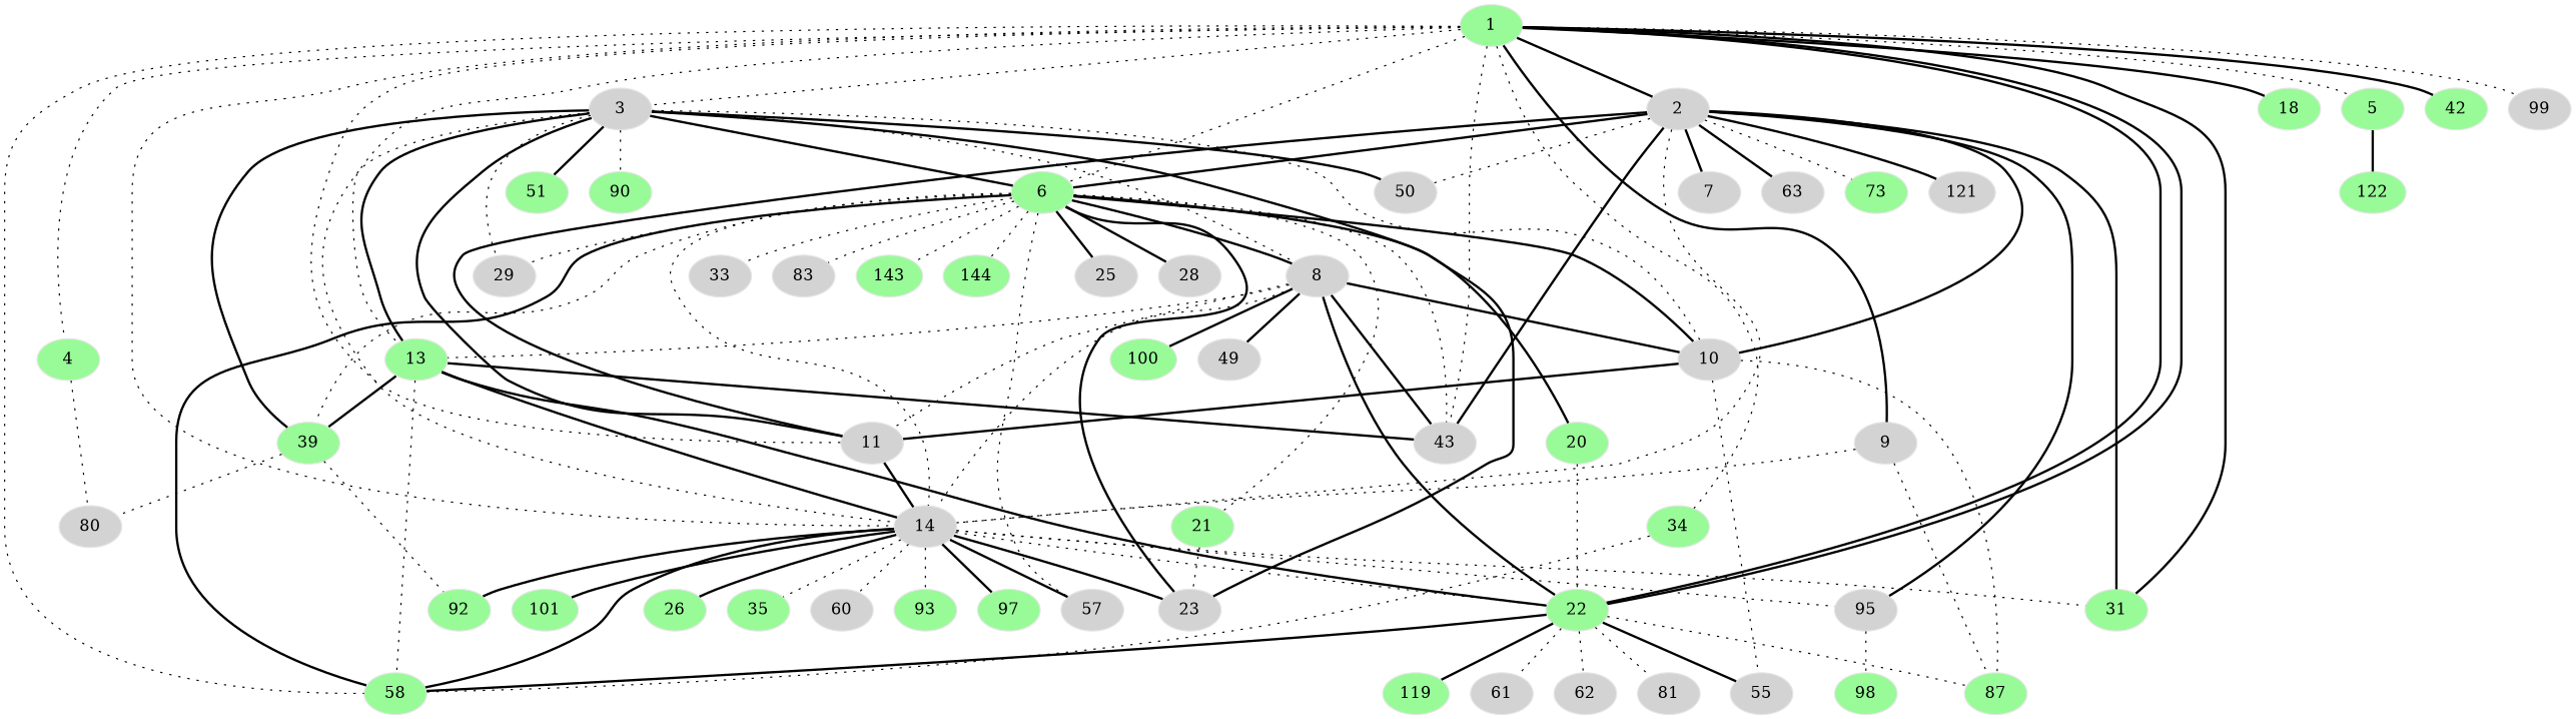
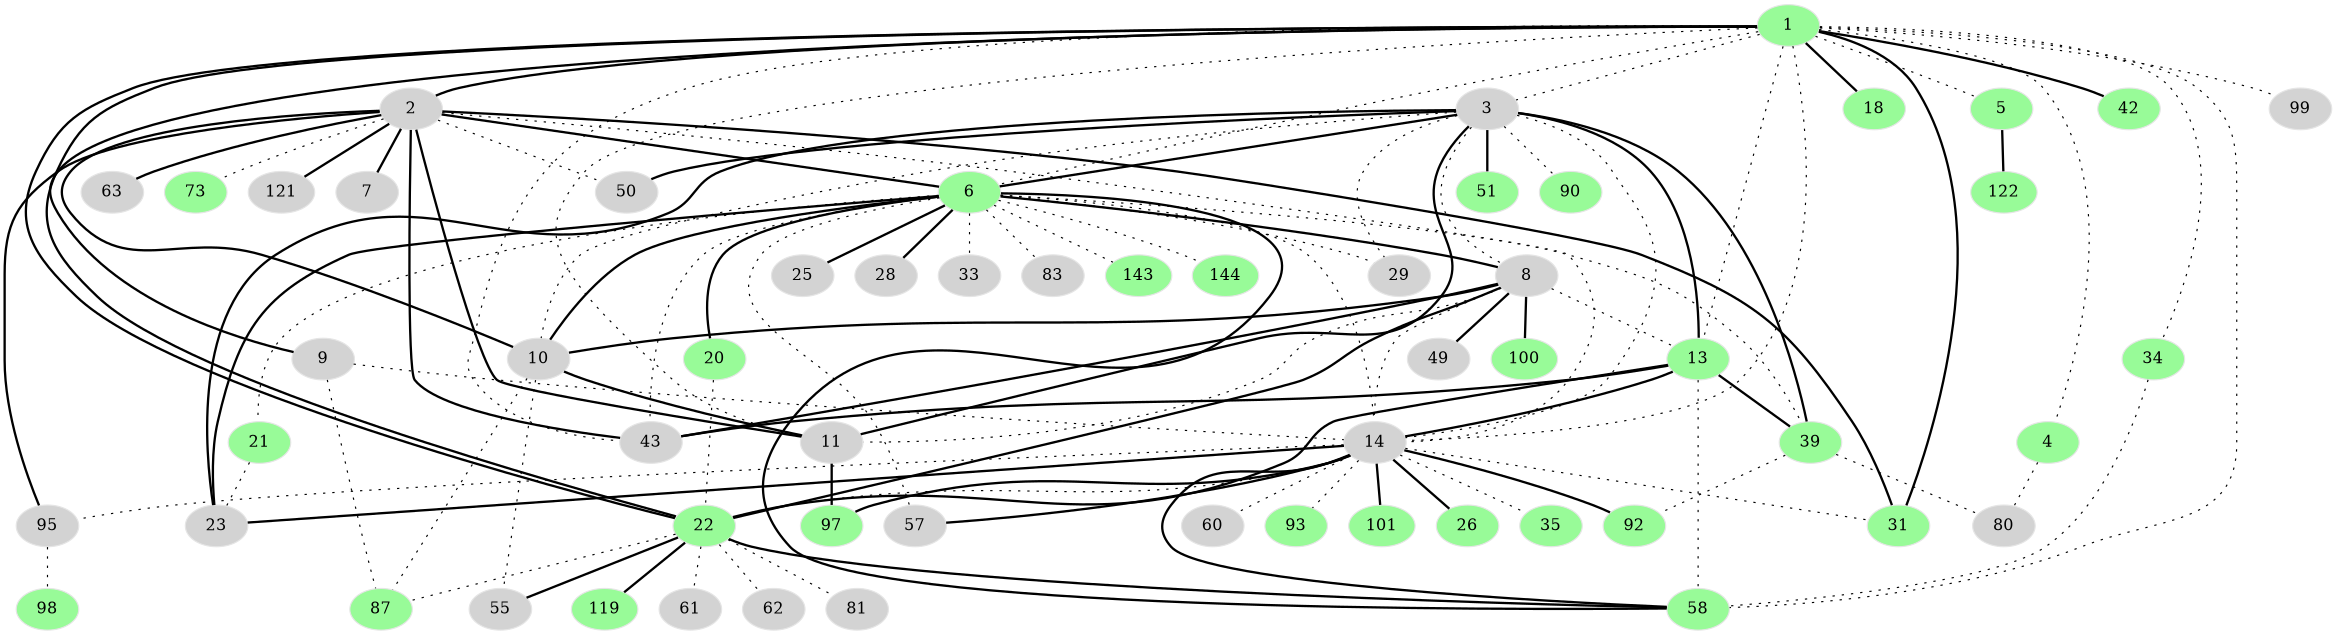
  graph {
    node [color=gray90 fillcolor=palegreen style=filled]
    edge [style=dotted]
    2 [fillcolor=lightgrey]
    1
    3 [fillcolor=lightgrey super="+12+36"]
    4 [super="+41"]
    5
    6 [super="+15+96+19"]
    9 [fillcolor=lightgrey super="+48+64"]
    11 [fillcolor=lightgrey super="+115+67+69"]
    13 [super="+85+56+132+140"]
    14 [fillcolor=lightgrey super="+24+84+79+76+17+44+65+104+142+147+59"]
    18
    22 [super="+30+118+135+134"]
    31 [super="+46"]
    34 [super="+117"]
    42 [super="+78+82"]
    43 [fillcolor=lightgrey super="+54+106"]
    58 [super="+94"]
    99 [fillcolor=lightgrey super="+109"]
    7 [fillcolor=lightgrey]
    10 [fillcolor=lightgrey super="+68"]
    50 [fillcolor=lightgrey]
    63 [fillcolor=lightgrey]
    73
    95 [fillcolor=lightgrey super="+111"]
    121 [fillcolor=lightgrey]
    8 [fillcolor=lightgrey super="+27"]
    23 [fillcolor=lightgrey super="+37+137+113"]
    29 [fillcolor=lightgrey super="+70"]
    39 [super="+45+47+86"]
    51
    90 [super="+91"]
    80 [fillcolor=lightgrey]
    122
    20
    21 [super="+110"]
    25 [fillcolor=lightgrey]
    28 [fillcolor=lightgrey]
    33 [fillcolor=lightgrey super="+53"]
    57 [fillcolor=lightgrey super="+116"]
    83 [fillcolor=lightgrey]
    143
    144 [super="+145"]
    87 [super="+114+128"]
    26
    35
    60 [fillcolor=lightgrey]
    92
    93
    97
    101
    55 [fillcolor=lightgrey]
    61 [fillcolor=lightgrey]
    62 [fillcolor=lightgrey]
    81 [fillcolor=lightgrey]
    119
    98
    49 [fillcolor=lightgrey]
    100
    2 -- 6 [style=bold weight=2]
    2 -- 11 [style=bold]
    2 -- 14
    2 -- 31 [style=bold]
    2 -- 43 [style=bold]
    2 -- 7 [style=bold]
    2 -- 10 [style=bold]
    2 -- 50
    2 -- 63 [style=bold]
    2 -- 73
    2 -- 95 [style=bold]
    2 -- 121 [style=bold]
    1 -- 2 [style=bold]
    1 -- 3 [weight=2]
    1 -- 4
    1 -- 5
    1 -- 6
    1 -- 9 [style=bold]
    1 -- 11
    1 -- 13
    1 -- 14 [weight=2]
    1 -- 18 [style=bold]
    1 -- 22 [style=bold]
    1 -- 22 [style=bold]
    1 -- 31 [style=bold]
    1 -- 34
    1 -- 42 [style=bold]
    1 -- 43
    1 -- 58
    1 -- 99
    3 -- 6 [style=bold]
    3 -- 11 [style=bold]
    3 -- 13 [style=bold]
    3 -- 14
    3 -- 10
    3 -- 50 [style=bold]
    3 -- 8
    3 -- 23 [style=bold]
    3 -- 29
    3 -- 39 [style=bold weight=2]
    3 -- 51 [style=bold]
    3 -- 90
    4 -- 80
    5 -- 122 [style=bold]
    6 -- 14
    6 -- 43
    6 -- 58 [style=bold]
    6 -- 10 [style=bold]
    6 -- 8 [style=bold]
    6 -- 23 [style=bold]
    6 -- 29 [weight=2]
    6 -- 39
    6 -- 20 [style=bold]
    6 -- 21
    6 -- 25 [style=bold]
    6 -- 28 [style=bold]
    6 -- 33 [weight=2]
    6 -- 57 [weight=2]
    6 -- 83
    6 -- 143
    6 -- 144
    9 -- 14 [weight=2]
    9 -- 87
-   11 -- 14 [style=bold weight=2]
+   11 -- 97 [style=bold weight=2]
    13 -- 14 [style=bold]
    13 -- 22 [style=bold]
    13 -- 43 [style=bold]
    13 -- 58 [weight=3]
    13 -- 39 [style=bold weight=2]
    14 -- 22
    14 -- 31
    14 -- 58 [style=bold]
    14 -- 95
    14 -- 23 [style=bold]
    14 -- 57 [style=bold]
    14 -- 26 [style=bold]
    14 -- 35
    14 -- 60
    14 -- 92 [style=bold]
    14 -- 93 [weight=2]
    14 -- 97 [style=bold]
    14 -- 101 [style=bold]
    22 -- 58 [style=bold]
    22 -- 87
    22 -- 55 [style=bold]
    22 -- 61
    22 -- 62
    22 -- 81
    22 -- 119 [style=bold]
    34 -- 58
    10 -- 11 [style=bold]
    10 -- 87
    10 -- 55
    95 -- 98
    8 -- 11 [weight=2]
    8 -- 13 [weight=3]
    8 -- 14 [weight=2]
    8 -- 22 [style=bold]
    8 -- 43 [style=bold]
    8 -- 10 [style=bold weight=2]
    8 -- 49 [style=bold]
    8 -- 100 [style=bold]
    39 -- 80
    39 -- 92
    20 -- 22
    21 -- 23
  }
